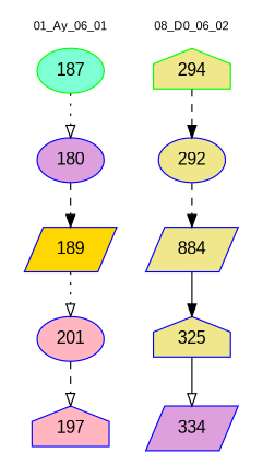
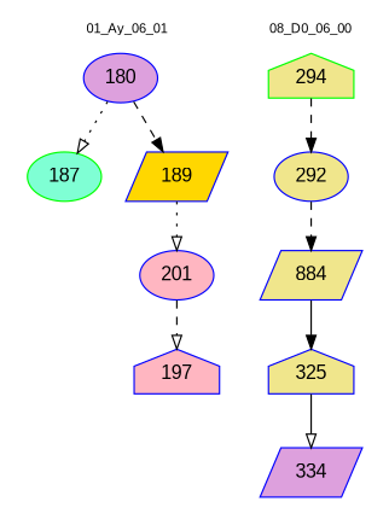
  digraph {
    fontname="Liberation Sans"
    node [color=blue fillcolor=khaki fontname="Liberation Sans" shape=ellipse style=filled]
    edge [arrowhead=onormal color=black fontname="Liberation Sans" style=dashed]
    n1 [color=green fillcolor=aquamarine label=187]
    n2 [fillcolor=plum label=180]
    n3 [fillcolor=gold label=189 shape=parallelogram]
    n4 [fillcolor=lightpink label=201]
    n5 [fillcolor=lightpink label=197 shape=house]
    n6 [color=green label=294 shape=house]
    n7 [label=292]
    n8 [label=884 shape=parallelogram]
    n9 [label=325 shape=house]
    n10 [fillcolor=plum label=334 shape=parallelogram]
    subgraph cluster_1 {
      color=white
      fontsize=10
      label="01_Ay_06_01"
      n1
      n2
      n3
      n4
      n5
    }
    subgraph cluster_2 {
      color=white
      fontsize=10
-     label="08_D0_06_02"
+     label="08_D0_06_00"
      n6
      n7
      n8
      n9
      n10
    }
-   n1 -> n2 [style=dotted]
+   n2 -> n1 [style=dotted]
    n2 -> n3 [arrowhead=normal]
    n3 -> n4 [style=dotted]
    n4 -> n5
    n6 -> n7 [arrowhead=normal]
    n7 -> n8 [arrowhead=normal]
    n8 -> n9 [arrowhead=normal style=solid]
    n9 -> n10 [style=solid]
  }
